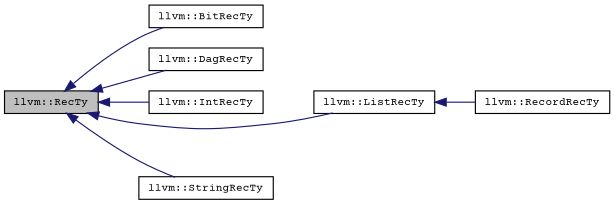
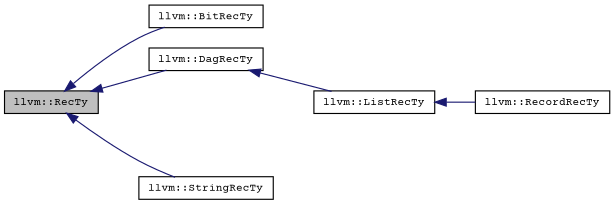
  digraph {
    fontname="Courier Prime"
    rankdir=LR
    node [color=black fontname="Courier Prime" fontsize=10 shape=record]
    edge [color=midnightblue dir=back fontname="Courier Prime" fontsize=10 labelfontname=Helvetica labelfontsize=10 style=solid]
    n1 [fillcolor=grey75 fontcolor=black height=0.2 label="llvm::RecTy" style=filled width=0.4]
    n2 [height=0.2 label="llvm::BitRecTy" width=0.4]
    n3 [height=0.2 label="llvm::DagRecTy" width=0.4]
-   n4 [height=0.2 label="llvm::IntRecTy" width=0.4]
    n5 [height=0.2 label="llvm::ListRecTy" width=0.4]
    n6 [height=0.2 label="llvm::StringRecTy" width=0.4]
    n7 [height=0.2 label="llvm::RecordRecTy" width=0.4]
    n1 -> n2
    n1 -> n3
-   n1 -> n4
-   n1 -> n5
+   n3 -> n5
    n1 -> n6
    n5 -> n7
  }
